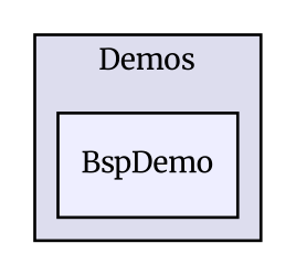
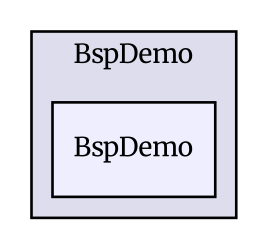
  digraph {
    compound=true
    fontname=Merriweather
    n1 [fillcolor="#eeeeff" fontname=Merriweather fontsize=10 label=BspDemo pencolor=black shape=box style=filled]
    subgraph cluster_1 {
      bgcolor="#ddddee"
      fontsize=10
-     label=Demos
+     label=BspDemo
      pencolor=black
      n1
    }
  }
